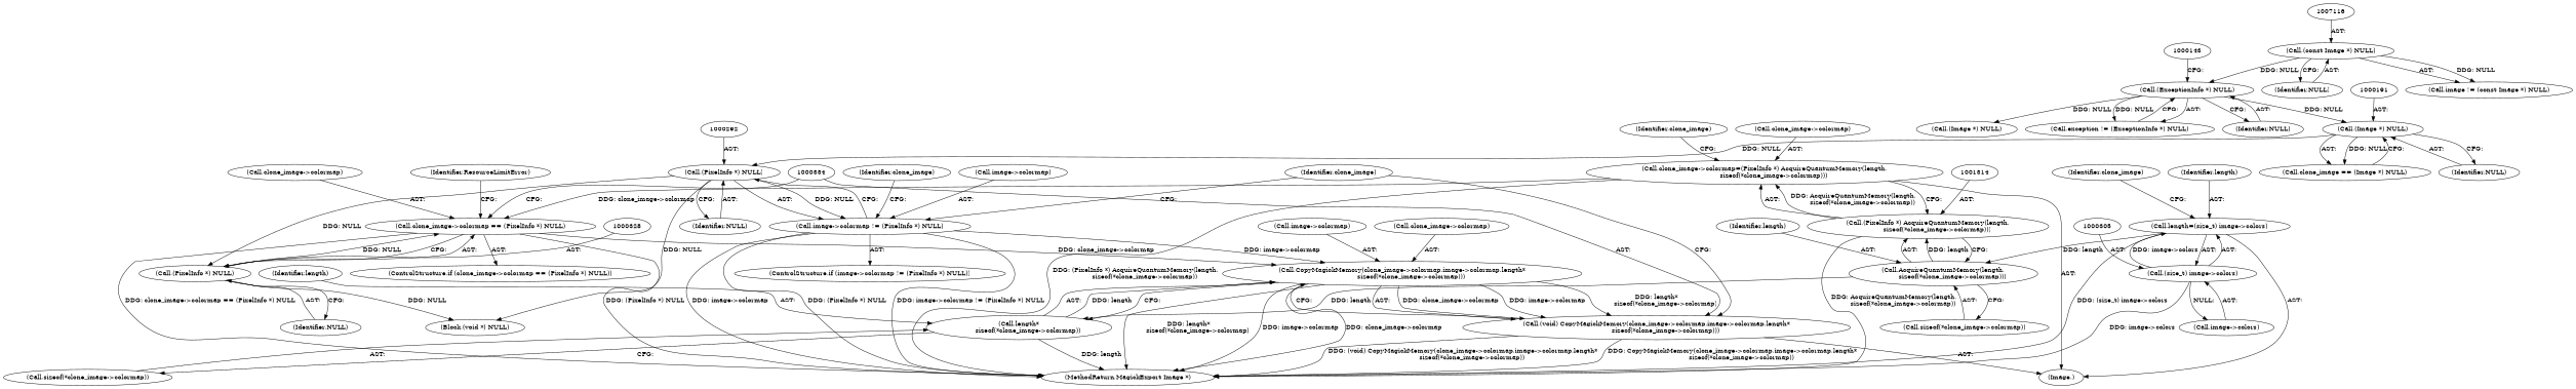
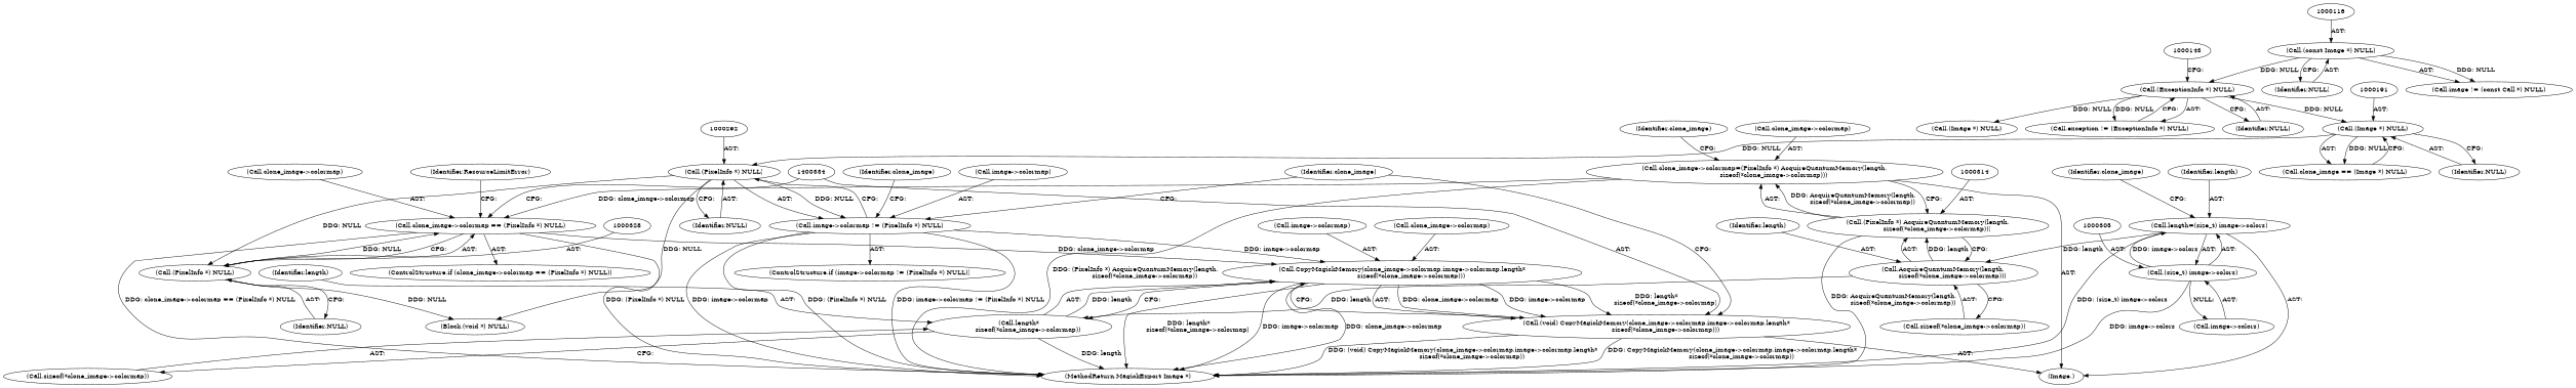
  digraph {
    n1 [label="(Call,CopyMagickMemory(clone_image->colormap,image->colormap,length*\n         sizeof(*clone_image->colormap)))"]
    n2 [label="(Call,length*\n         sizeof(*clone_image->colormap))"]
    n3 [label="(Call,(void) CopyMagickMemory(clone_image->colormap,image->colormap,length*\n         sizeof(*clone_image->colormap)))"]
    n4 [label="(MethodReturn,MagickExport Image *)"]
    n5 [label="(Call,sizeof(*clone_image->colormap))"]
    n6 [label="(Image,)"]
    n7 [label="(Call,clone_image->colormap == (PixelInfo *) NULL)"]
    n8 [label="(Call,(PixelInfo *) NULL)"]
    n9 [label="(ControlStructure,if (clone_image->colormap == (PixelInfo *) NULL))"]
    n10 [label="(Block,(void *) NULL)"]
    n11 [label="(Identifier,NULL)"]
    n12 [label="(Call,clone_image->colormap=(PixelInfo *) AcquireQuantumMemory(length,\n         sizeof(*clone_image->colormap)))"]
    n13 [label="(Call,(PixelInfo *) AcquireQuantumMemory(length,\n         sizeof(*clone_image->colormap)))"]
    n14 [label="(Call,AcquireQuantumMemory(length,\n         sizeof(*clone_image->colormap)))"]
    n15 [label="(Call,sizeof(*clone_image->colormap))"]
    n16 [label="(Call,length=(size_t) image->colors)"]
    n17 [label="(Call,(size_t) image->colors)"]
    n18 [label="(Call,image->colors)"]
    n19 [label="(Call,(PixelInfo *) NULL)"]
    n20 [label="(Call,image->colormap != (PixelInfo *) NULL)"]
    n21 [label="(Identifier,NULL)"]
    n22 [label="(ControlStructure,if (image->colormap != (PixelInfo *) NULL))"]
    n23 [label="(Call,(Image *) NULL)"]
    n24 [label="(Identifier,NULL)"]
    n25 [label="(Call,clone_image == (Image *) NULL)"]
    n26 [label="(Call,(ExceptionInfo *) NULL)"]
    n27 [label="(Call,(Image *) NULL)"]
    n28 [label="(Call,exception != (ExceptionInfo *) NULL)"]
    n29 [label="(Identifier,NULL)"]
    n30 [label="(Call,(const Image *) NULL)"]
    n31 [label="(Identifier,NULL)"]
-   n32 [label="(Call,image != (const Image *) NULL)"]
+   n32 [label="(Call,image != (const Call *) NULL)"]
    n33 [label="(Identifier,length)"]
    n34 [label="(Identifier,clone_image)"]
    n35 [label="(Identifier,length)"]
    n36 [label="(Identifier,clone_image)"]
    n37 [label="(Call,clone_image->colormap)"]
    n38 [label="(Call,image->colormap)"]
    n39 [label="(Call,image->colormap)"]
    n40 [label="(Call,clone_image->colormap)"]
    n41 [label="(Identifier,clone_image)"]
    n42 [label="(Identifier,length)"]
    n43 [label="(Identifier,clone_image)"]
    n44 [label="(Call,clone_image->colormap)"]
    n45 [label="(Identifier,ResourceLimitError)"]
-   1000334
-   1000314 [label=1001314]
+   1000334 [label=1400334]
+   1000314
    1000305
    1000328
    1000292
    1000191
    1000143
-   1000116 [label=1007116]
+   1000116
    n1 -> n2 [label="CFG: "]
    n1 -> n3 [label="AST: "]
    n1 -> n3 [label="DDG: clone_image->colormap"]
    n1 -> n3 [label="DDG: image->colormap"]
    n1 -> n3 [label="DDG: length*\n         sizeof(*clone_image->colormap)"]
    n1 -> n4 [label="DDG: image->colormap"]
    n1 -> n4 [label="DDG: clone_image->colormap"]
    n1 -> n4 [label="DDG: length*\n         sizeof(*clone_image->colormap)"]
    n2 -> n1 [label="AST: "]
    n2 -> n1 [label="DDG: length"]
    n2 -> n4 [label="DDG: length"]
    n2 -> n5 [label="CFG: "]
    n3 -> n1 [label="CFG: "]
    n3 -> n4 [label="DDG: (void) CopyMagickMemory(clone_image->colormap,image->colormap,length*\n         sizeof(*clone_image->colormap))"]
    n3 -> n4 [label="DDG: CopyMagickMemory(clone_image->colormap,image->colormap,length*\n         sizeof(*clone_image->colormap))"]
    n3 -> n6 [label="AST: "]
    n5 -> n2 [label="AST: "]
    n7 -> n1 [label="DDG: clone_image->colormap"]
    n7 -> n4 [label="DDG: clone_image->colormap == (PixelInfo *) NULL"]
    n7 -> n4 [label="DDG: (PixelInfo *) NULL"]
    n7 -> n8 [label="CFG: "]
    n7 -> n9 [label="AST: "]
    n8 -> n7 [label="AST: "]
    n8 -> n7 [label="DDG: NULL"]
    n8 -> n10 [label="DDG: NULL"]
    n8 -> n11 [label="CFG: "]
    n11 -> n8 [label="AST: "]
    n12 -> n4 [label="DDG: (PixelInfo *) AcquireQuantumMemory(length,\n         sizeof(*clone_image->colormap))"]
    n12 -> n6 [label="AST: "]
    n12 -> n7 [label="DDG: clone_image->colormap"]
    n12 -> n13 [label="CFG: "]
    n13 -> n4 [label="DDG: AcquireQuantumMemory(length,\n         sizeof(*clone_image->colormap))"]
    n13 -> n12 [label="AST: "]
    n13 -> n12 [label="DDG: AcquireQuantumMemory(length,\n         sizeof(*clone_image->colormap))"]
    n13 -> n14 [label="CFG: "]
    n14 -> n2 [label="DDG: length"]
    n14 -> n13 [label="AST: "]
    n14 -> n13 [label="DDG: length"]
    n14 -> n15 [label="CFG: "]
    n15 -> n14 [label="AST: "]
    n16 -> n4 [label="DDG: (size_t) image->colors"]
    n16 -> n6 [label="AST: "]
    n16 -> n14 [label="DDG: length"]
    n16 -> n17 [label="AST: "]
    n17 -> n4 [label="DDG: image->colors"]
    n17 -> n16 [label="AST: "]
    n17 -> n16 [label="DDG: image->colors"]
    n17 -> n18 [label="NULL: "]
    n18 -> n17 [label="AST: "]
    n19 -> n8 [label="DDG: NULL"]
    n19 -> n10 [label="DDG: NULL"]
    n19 -> n20 [label="AST: "]
    n19 -> n20 [label="DDG: NULL"]
    n19 -> n21 [label="CFG: "]
    n20 -> n1 [label="DDG: image->colormap"]
    n20 -> n4 [label="DDG: (PixelInfo *) NULL"]
    n20 -> n4 [label="DDG: image->colormap != (PixelInfo *) NULL"]
    n20 -> n4 [label="DDG: image->colormap"]
    n20 -> n19 [label="CFG: "]
    n20 -> n22 [label="AST: "]
    n21 -> n19 [label="AST: "]
    n23 -> n19 [label="DDG: NULL"]
    n23 -> n24 [label="CFG: "]
    n23 -> n25 [label="AST: "]
    n23 -> n25 [label="DDG: NULL"]
    n24 -> n23 [label="AST: "]
    n25 -> n23 [label="CFG: "]
    n26 -> n23 [label="DDG: NULL"]
    n26 -> n27 [label="DDG: NULL"]
    n26 -> n28 [label="AST: "]
    n26 -> n28 [label="DDG: NULL"]
    n26 -> n29 [label="CFG: "]
    n28 -> n26 [label="CFG: "]
    n29 -> n26 [label="AST: "]
    n30 -> n26 [label="DDG: NULL"]
    n30 -> n31 [label="CFG: "]
    n30 -> n32 [label="AST: "]
    n30 -> n32 [label="DDG: NULL"]
    n31 -> n30 [label="AST: "]
    n33 -> n14 [label="AST: "]
    n34 -> n20 [label="CFG: "]
    n35 -> n16 [label="AST: "]
    n36 -> n16 [label="CFG: "]
    n37 -> n12 [label="AST: "]
    n38 -> n20 [label="AST: "]
    n39 -> n1 [label="AST: "]
    n40 -> n7 [label="AST: "]
    n41 -> n12 [label="CFG: "]
    n42 -> n2 [label="AST: "]
    n43 -> n3 [label="CFG: "]
    n43 -> n20 [label="CFG: "]
    n44 -> n1 [label="AST: "]
    n45 -> n7 [label="CFG: "]
    1000334 -> n3 [label="AST: "]
    1000334 -> n7 [label="CFG: "]
    1000314 -> n13 [label="AST: "]
    1000305 -> n17 [label="AST: "]
    1000328 -> n8 [label="AST: "]
    1000292 -> n19 [label="AST: "]
    1000191 -> n23 [label="AST: "]
    1000143 -> n26 [label="CFG: "]
    1000116 -> n30 [label="AST: "]
  }
